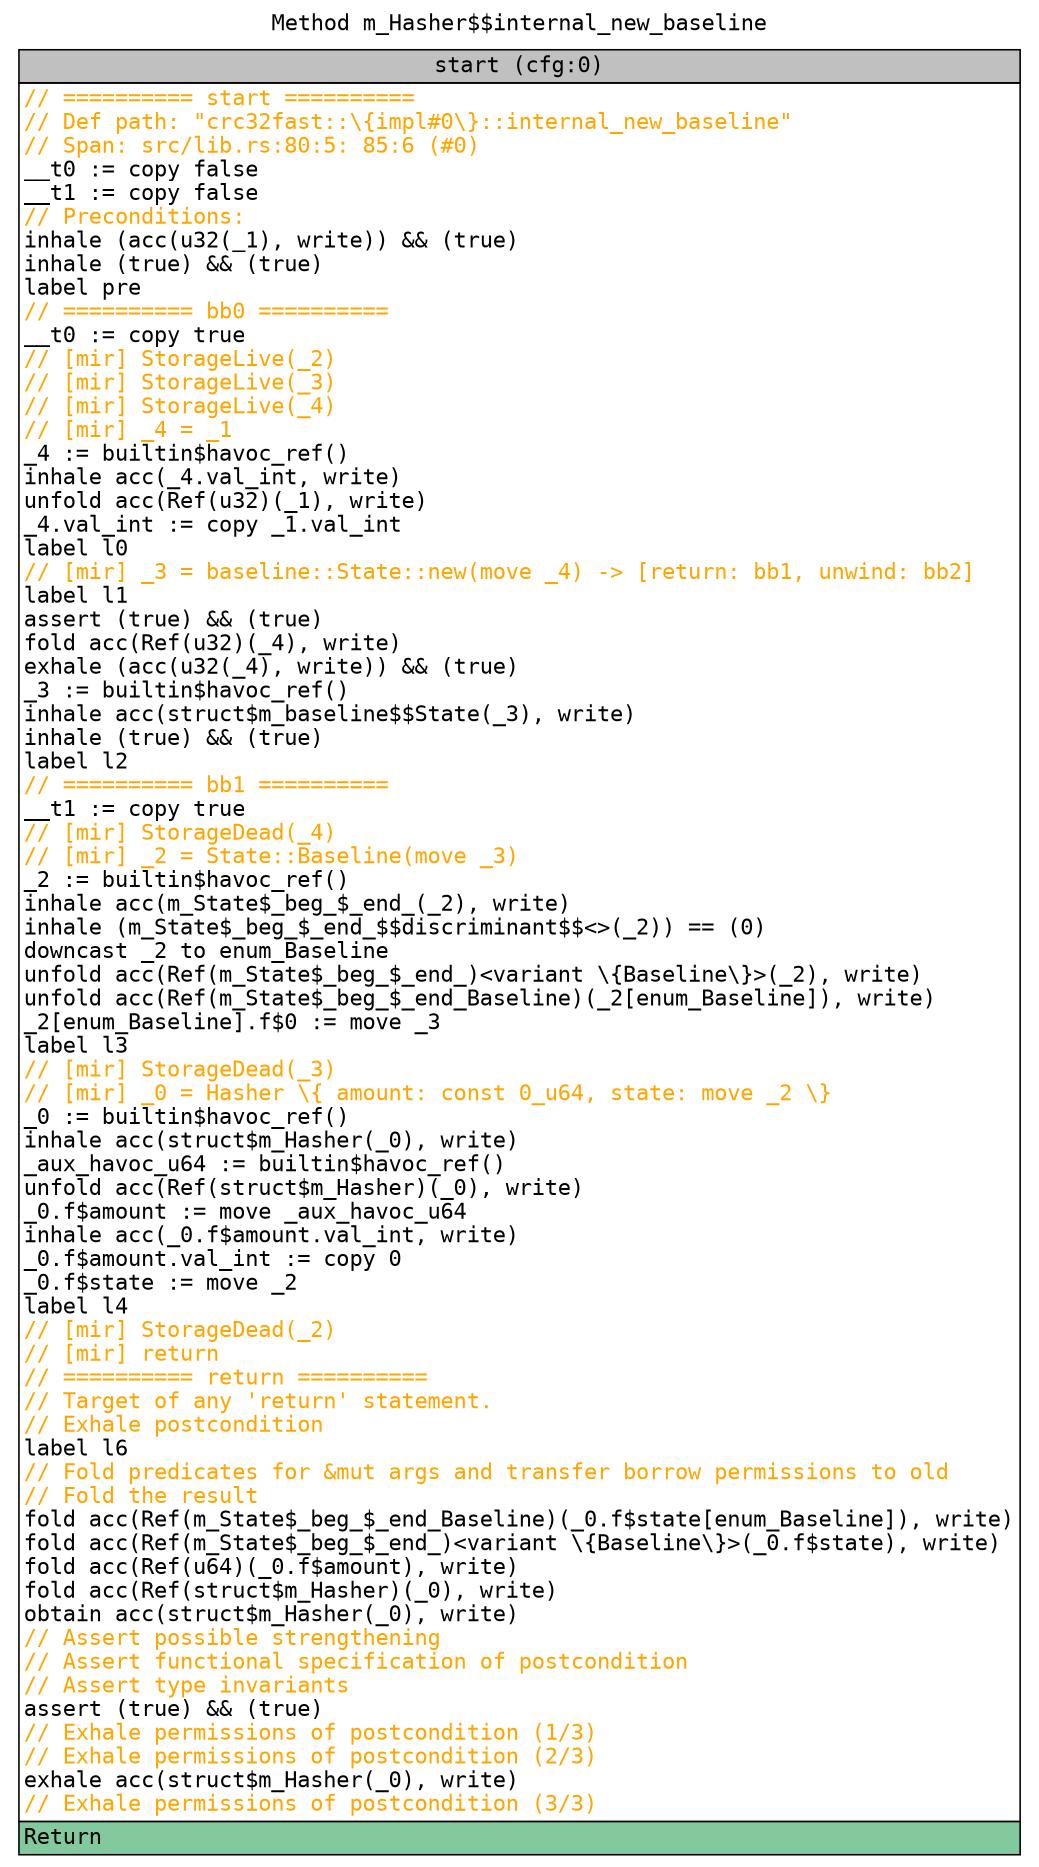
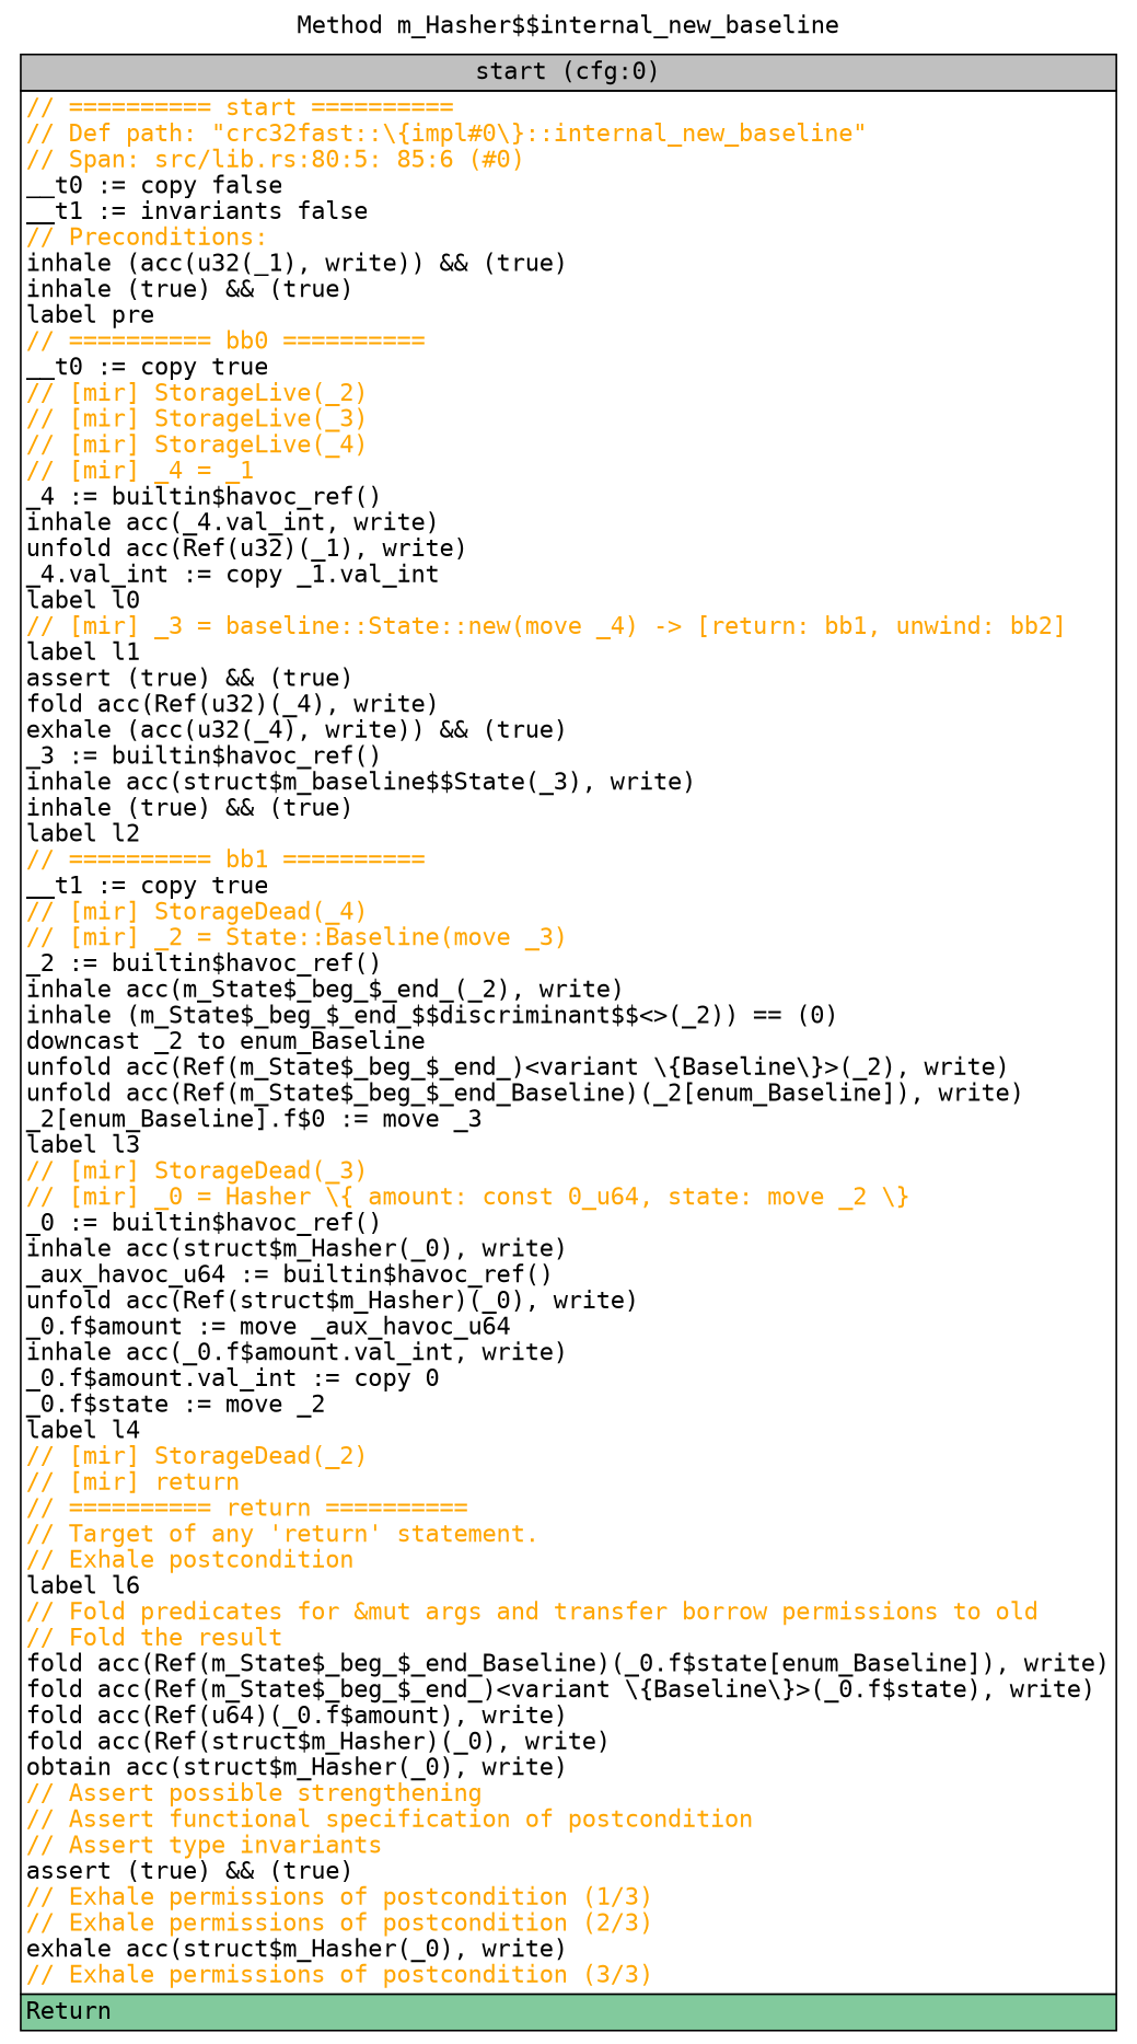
  digraph {
    fontname=monospace
    label="Method m_Hasher$$internal_new_baseline"
    labelloc=t
-   n1 [fontname=monospace label=<<table border="0" cellborder="1" cellspacing="0"><tr><td bgcolor="gray" align="center">start (cfg:0)</td></tr><tr><td align="left" balign="left"><font color="orange">// ========== start ==========</font><br/><font color="orange">// Def path: "crc32fast::\{impl#0\}::internal_new_baseline"</font><br/><font color="orange">// Span: src/lib.rs:80:5: 85:6 (#0)</font><br/>__t0 := copy false<br/>__t1 := copy false<br/><font color="orange">// Preconditions:</font><br/>inhale (acc(u32(_1), write)) &amp;&amp; (true)<br/>inhale (true) &amp;&amp; (true)<br/>label pre<br/><font color="orange">// ========== bb0 ==========</font><br/>__t0 := copy true<br/><font color="orange">// [mir] StorageLive(_2)</font><br/><font color="orange">// [mir] StorageLive(_3)</font><br/><font color="orange">// [mir] StorageLive(_4)</font><br/><font color="orange">// [mir] _4 = _1</font><br/>_4 := builtin$havoc_ref()<br/>inhale acc(_4.val_int, write)<br/>unfold acc(Ref(u32)(_1), write)<br/>_4.val_int := copy _1.val_int<br/>label l0<br/><font color="orange">// [mir] _3 = baseline::State::new(move _4) -&gt; [return: bb1, unwind: bb2]</font><br/>label l1<br/>assert (true) &amp;&amp; (true)<br/>fold acc(Ref(u32)(_4), write)<br/>exhale (acc(u32(_4), write)) &amp;&amp; (true)<br/>_3 := builtin$havoc_ref()<br/>inhale acc(struct$m_baseline$$State(_3), write)<br/>inhale (true) &amp;&amp; (true)<br/>label l2<br/><font color="orange">// ========== bb1 ==========</font><br/>__t1 := copy true<br/><font color="orange">// [mir] StorageDead(_4)</font><br/><font color="orange">// [mir] _2 = State::Baseline(move _3)</font><br/>_2 := builtin$havoc_ref()<br/>inhale acc(m_State$_beg_$_end_(_2), write)<br/>inhale (m_State$_beg_$_end_$$discriminant$$&lt;&gt;(_2)) == (0)<br/>downcast _2 to enum_Baseline<br/>unfold acc(Ref(m_State$_beg_$_end_)&lt;variant \{Baseline\}&gt;(_2), write)<br/>unfold acc(Ref(m_State$_beg_$_end_Baseline)(_2[enum_Baseline]), write)<br/>_2[enum_Baseline].f$0 := move _3<br/>label l3<br/><font color="orange">// [mir] StorageDead(_3)</font><br/><font color="orange">// [mir] _0 = Hasher \{ amount: const 0_u64, state: move _2 \}</font><br/>_0 := builtin$havoc_ref()<br/>inhale acc(struct$m_Hasher(_0), write)<br/>_aux_havoc_u64 := builtin$havoc_ref()<br/>unfold acc(Ref(struct$m_Hasher)(_0), write)<br/>_0.f$amount := move _aux_havoc_u64<br/>inhale acc(_0.f$amount.val_int, write)<br/>_0.f$amount.val_int := copy 0<br/>_0.f$state := move _2<br/>label l4<br/><font color="orange">// [mir] StorageDead(_2)</font><br/><font color="orange">// [mir] return</font><br/><font color="orange">// ========== return ==========</font><br/><font color="orange">// Target of any 'return' statement.</font><br/><font color="orange">// Exhale postcondition</font><br/>label l6<br/><font color="orange">// Fold predicates for &amp;mut args and transfer borrow permissions to old</font><br/><font color="orange">// Fold the result</font><br/>fold acc(Ref(m_State$_beg_$_end_Baseline)(_0.f$state[enum_Baseline]), write)<br/>fold acc(Ref(m_State$_beg_$_end_)&lt;variant \{Baseline\}&gt;(_0.f$state), write)<br/>fold acc(Ref(u64)(_0.f$amount), write)<br/>fold acc(Ref(struct$m_Hasher)(_0), write)<br/>obtain acc(struct$m_Hasher(_0), write)<br/><font color="orange">// Assert possible strengthening</font><br/><font color="orange">// Assert functional specification of postcondition</font><br/><font color="orange">// Assert type invariants</font><br/>assert (true) &amp;&amp; (true)<br/><font color="orange">// Exhale permissions of postcondition (1/3)</font><br/><font color="orange">// Exhale permissions of postcondition (2/3)</font><br/>exhale acc(struct$m_Hasher(_0), write)<br/><font color="orange">// Exhale permissions of postcondition (3/3)</font></td></tr><tr><td align="left" bgcolor="#82CA9D">Return<br/></td></tr></table>> shape=none]
+   n1 [fontname=monospace label=<<table border="0" cellborder="1" cellspacing="0"><tr><td bgcolor="gray" align="center">start (cfg:0)</td></tr><tr><td align="left" balign="left"><font color="orange">// ========== start ==========</font><br/><font color="orange">// Def path: "crc32fast::\{impl#0\}::internal_new_baseline"</font><br/><font color="orange">// Span: src/lib.rs:80:5: 85:6 (#0)</font><br/>__t0 := copy false<br/>__t1 := invariants false<br/><font color="orange">// Preconditions:</font><br/>inhale (acc(u32(_1), write)) &amp;&amp; (true)<br/>inhale (true) &amp;&amp; (true)<br/>label pre<br/><font color="orange">// ========== bb0 ==========</font><br/>__t0 := copy true<br/><font color="orange">// [mir] StorageLive(_2)</font><br/><font color="orange">// [mir] StorageLive(_3)</font><br/><font color="orange">// [mir] StorageLive(_4)</font><br/><font color="orange">// [mir] _4 = _1</font><br/>_4 := builtin$havoc_ref()<br/>inhale acc(_4.val_int, write)<br/>unfold acc(Ref(u32)(_1), write)<br/>_4.val_int := copy _1.val_int<br/>label l0<br/><font color="orange">// [mir] _3 = baseline::State::new(move _4) -&gt; [return: bb1, unwind: bb2]</font><br/>label l1<br/>assert (true) &amp;&amp; (true)<br/>fold acc(Ref(u32)(_4), write)<br/>exhale (acc(u32(_4), write)) &amp;&amp; (true)<br/>_3 := builtin$havoc_ref()<br/>inhale acc(struct$m_baseline$$State(_3), write)<br/>inhale (true) &amp;&amp; (true)<br/>label l2<br/><font color="orange">// ========== bb1 ==========</font><br/>__t1 := copy true<br/><font color="orange">// [mir] StorageDead(_4)</font><br/><font color="orange">// [mir] _2 = State::Baseline(move _3)</font><br/>_2 := builtin$havoc_ref()<br/>inhale acc(m_State$_beg_$_end_(_2), write)<br/>inhale (m_State$_beg_$_end_$$discriminant$$&lt;&gt;(_2)) == (0)<br/>downcast _2 to enum_Baseline<br/>unfold acc(Ref(m_State$_beg_$_end_)&lt;variant \{Baseline\}&gt;(_2), write)<br/>unfold acc(Ref(m_State$_beg_$_end_Baseline)(_2[enum_Baseline]), write)<br/>_2[enum_Baseline].f$0 := move _3<br/>label l3<br/><font color="orange">// [mir] StorageDead(_3)</font><br/><font color="orange">// [mir] _0 = Hasher \{ amount: const 0_u64, state: move _2 \}</font><br/>_0 := builtin$havoc_ref()<br/>inhale acc(struct$m_Hasher(_0), write)<br/>_aux_havoc_u64 := builtin$havoc_ref()<br/>unfold acc(Ref(struct$m_Hasher)(_0), write)<br/>_0.f$amount := move _aux_havoc_u64<br/>inhale acc(_0.f$amount.val_int, write)<br/>_0.f$amount.val_int := copy 0<br/>_0.f$state := move _2<br/>label l4<br/><font color="orange">// [mir] StorageDead(_2)</font><br/><font color="orange">// [mir] return</font><br/><font color="orange">// ========== return ==========</font><br/><font color="orange">// Target of any 'return' statement.</font><br/><font color="orange">// Exhale postcondition</font><br/>label l6<br/><font color="orange">// Fold predicates for &amp;mut args and transfer borrow permissions to old</font><br/><font color="orange">// Fold the result</font><br/>fold acc(Ref(m_State$_beg_$_end_Baseline)(_0.f$state[enum_Baseline]), write)<br/>fold acc(Ref(m_State$_beg_$_end_)&lt;variant \{Baseline\}&gt;(_0.f$state), write)<br/>fold acc(Ref(u64)(_0.f$amount), write)<br/>fold acc(Ref(struct$m_Hasher)(_0), write)<br/>obtain acc(struct$m_Hasher(_0), write)<br/><font color="orange">// Assert possible strengthening</font><br/><font color="orange">// Assert functional specification of postcondition</font><br/><font color="orange">// Assert type invariants</font><br/>assert (true) &amp;&amp; (true)<br/><font color="orange">// Exhale permissions of postcondition (1/3)</font><br/><font color="orange">// Exhale permissions of postcondition (2/3)</font><br/>exhale acc(struct$m_Hasher(_0), write)<br/><font color="orange">// Exhale permissions of postcondition (3/3)</font></td></tr><tr><td align="left" bgcolor="#82CA9D">Return<br/></td></tr></table>> shape=none]
  }
